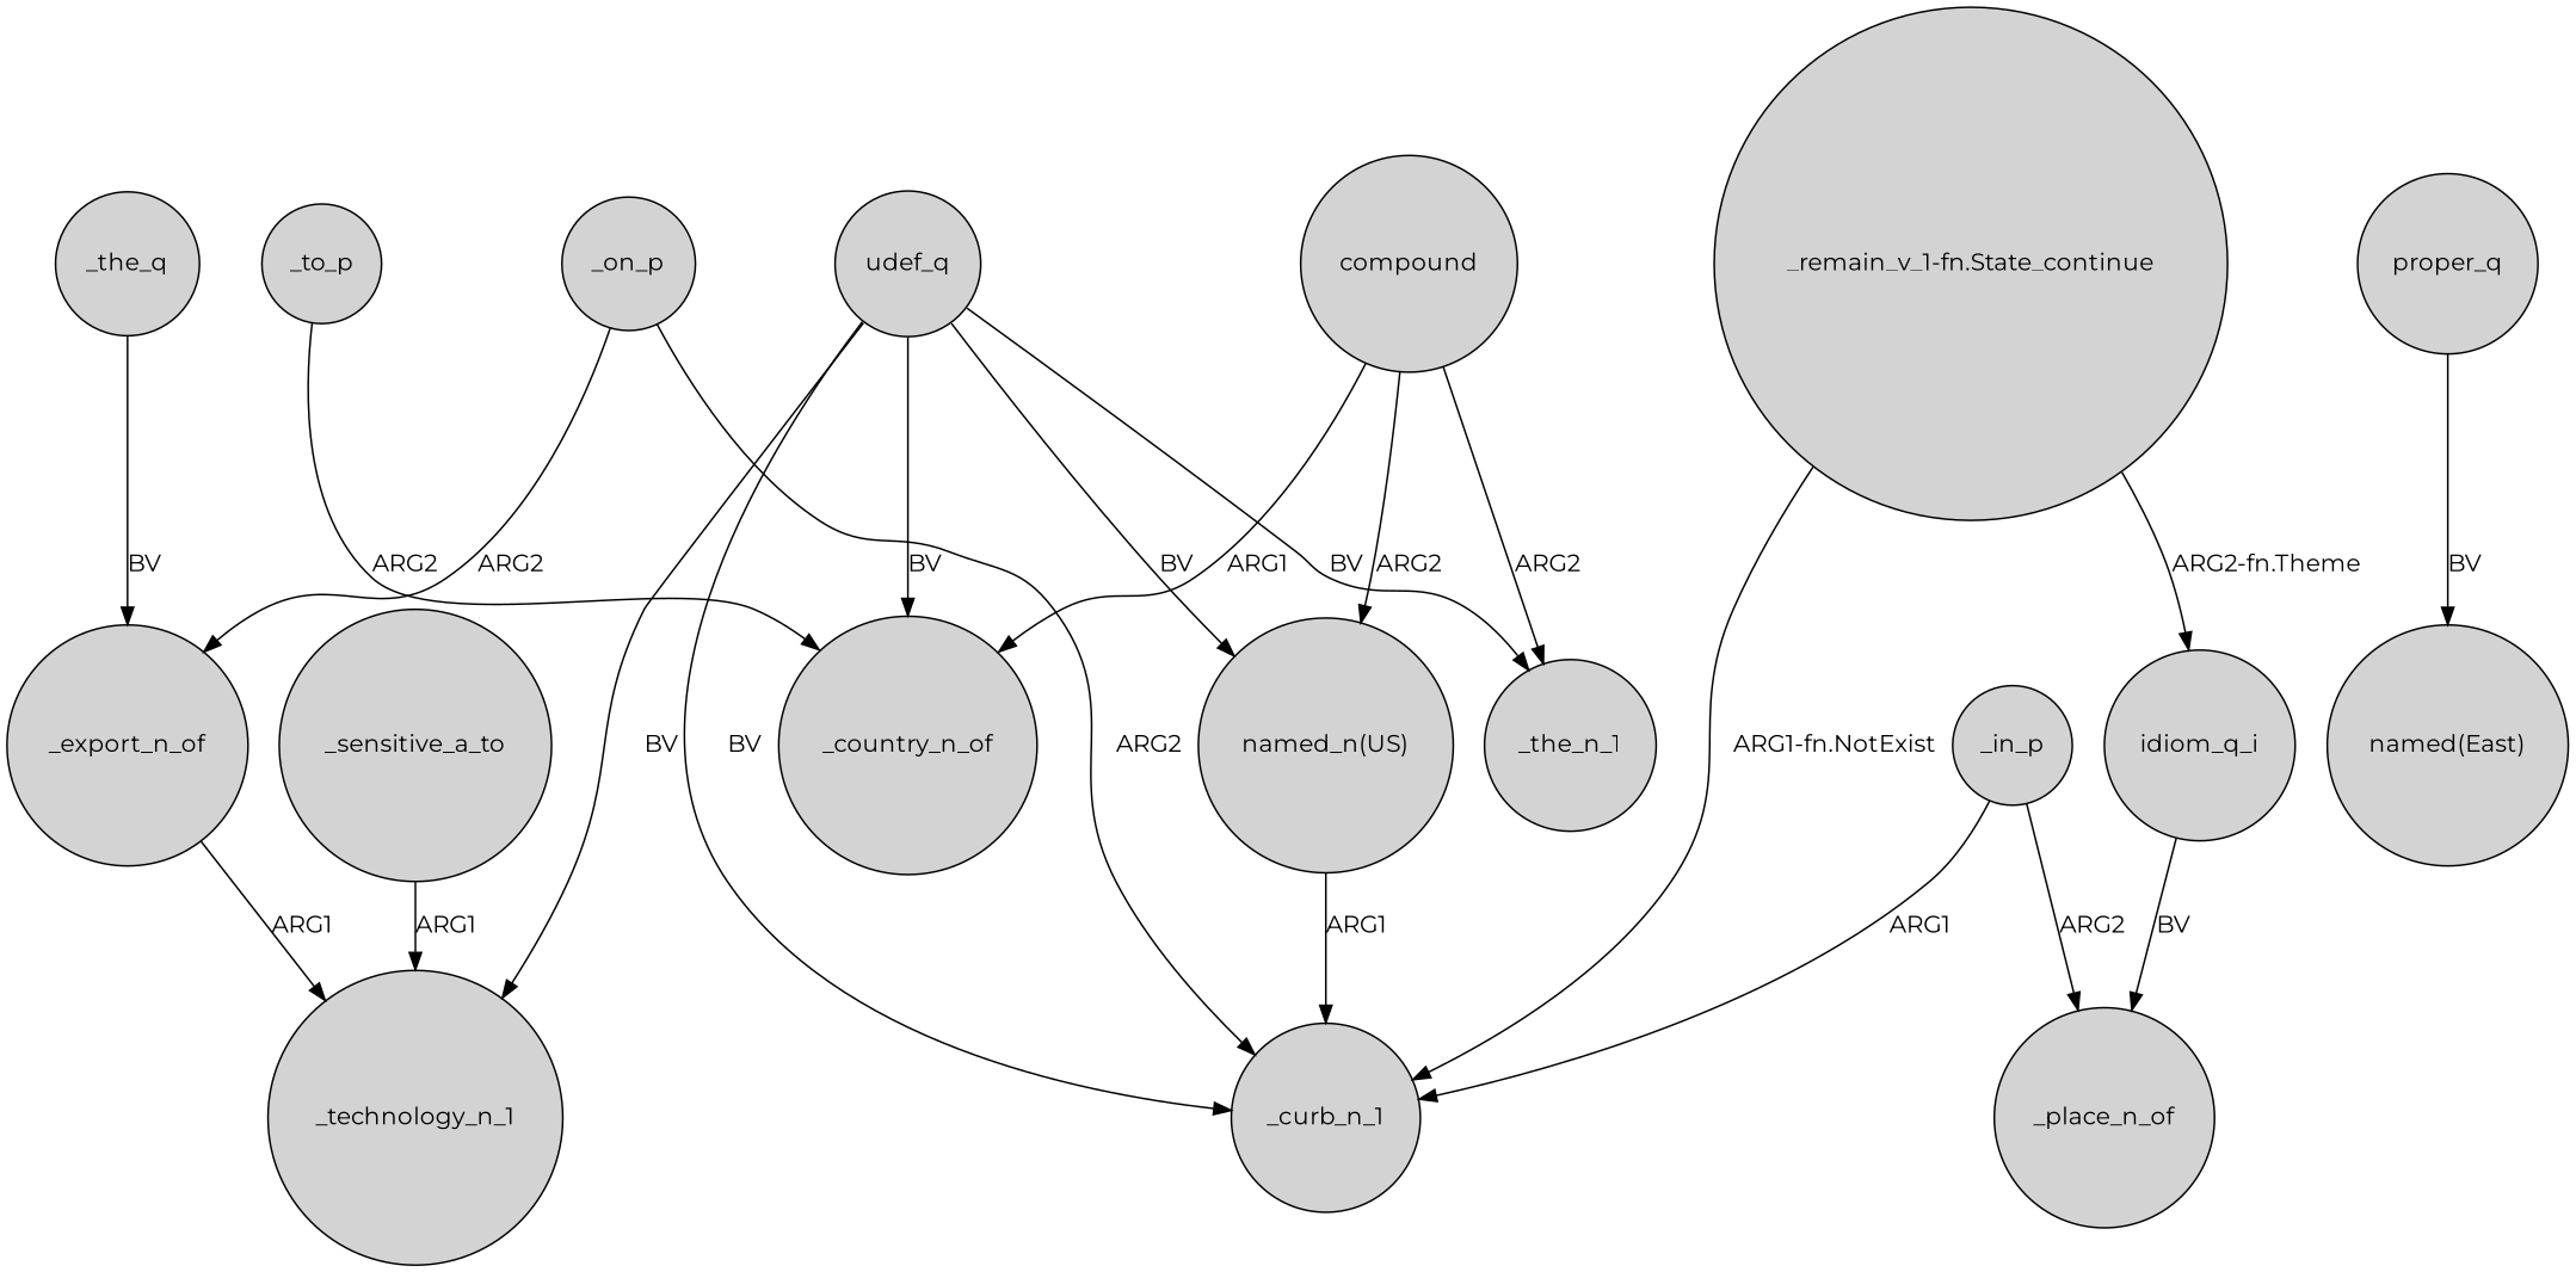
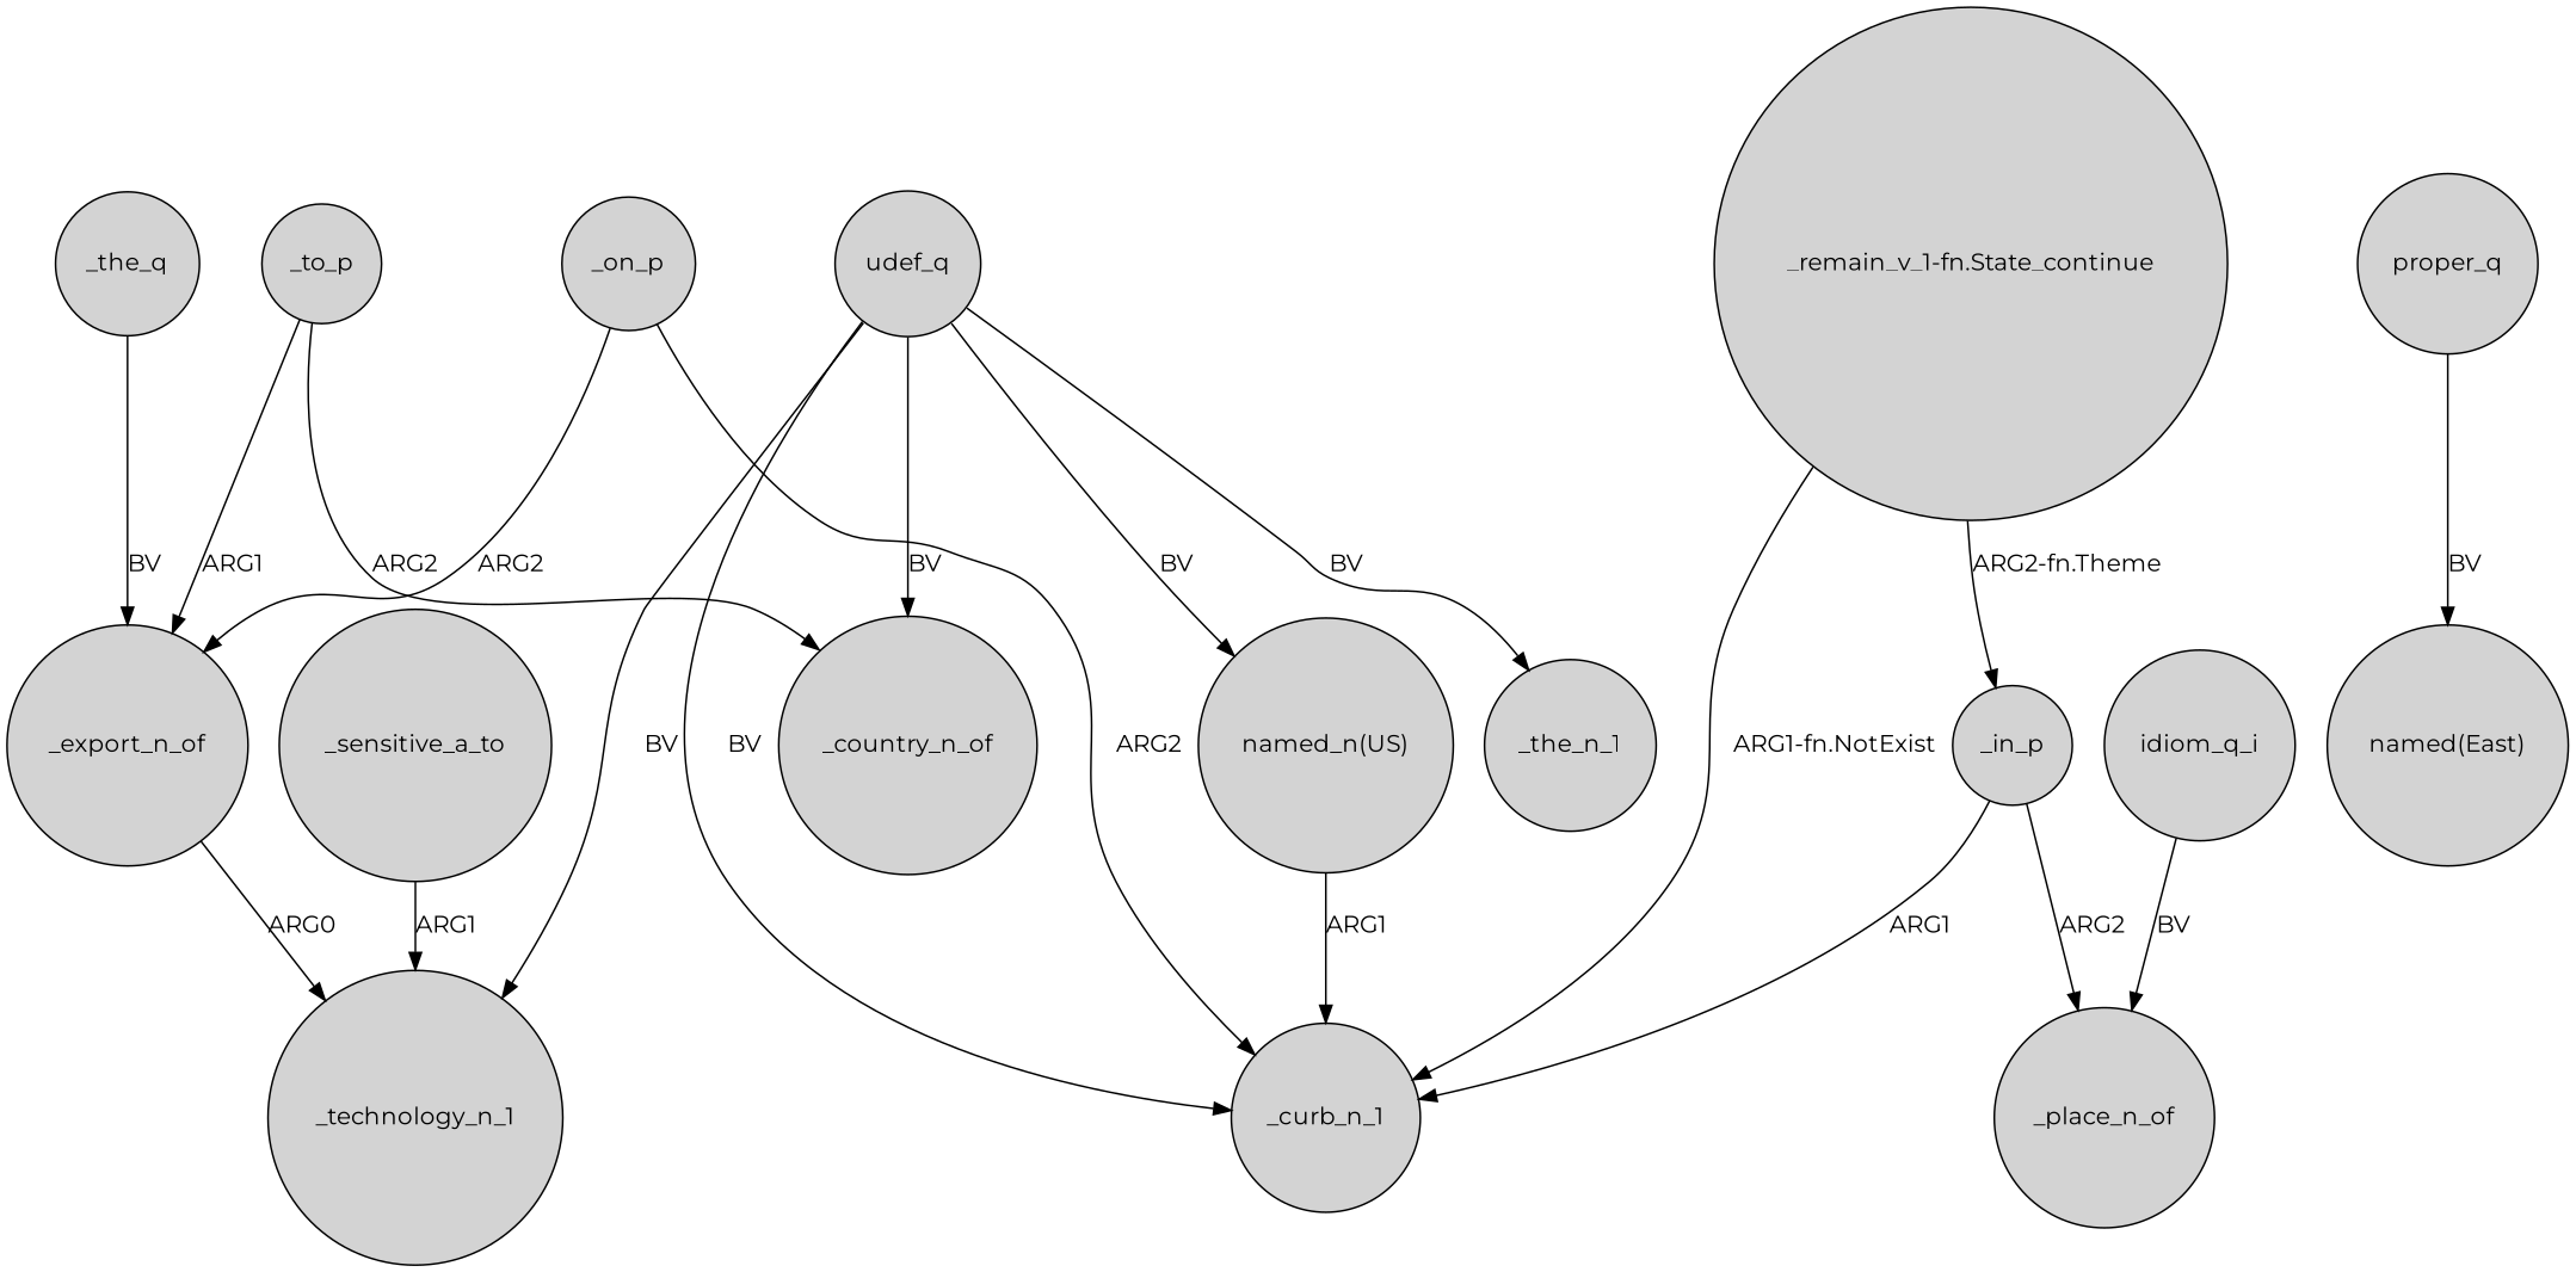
  digraph {
    fontname=Montserrat
    node [fontname=Montserrat shape=circle style=filled]
    edge [fontname=Montserrat]
    _to_p
    _export_n_of
    _country_n_of
    _technology_n_1
    udef_q
    "named_n(US)"
    _curb_n_1
    n8 [label=_the_n_1]
-   compound
    "_remain_v_1-fn.State_continue"
    _in_p
    _place_n_of
    _on_p
    _the_q
    _sensitive_a_to
    proper_q
    "named(East)"
    idiom_q_i
+   _to_p -> _export_n_of [label=ARG1]
    _to_p -> _country_n_of [label=ARG2]
-   _export_n_of -> _technology_n_1 [label=ARG1]
+   _export_n_of -> _technology_n_1 [label=ARG0]
    udef_q -> _country_n_of [label=BV]
    udef_q -> _technology_n_1 [label=BV]
    udef_q -> "named_n(US)" [label=BV]
    udef_q -> _curb_n_1 [label=BV]
    udef_q -> n8 [label=BV]
    "named_n(US)" -> _curb_n_1 [label=ARG1]
-   compound -> _country_n_of [label=ARG1]
-   compound -> "named_n(US)" [label=ARG2]
-   compound -> n8 [label=ARG2]
    "_remain_v_1-fn.State_continue" -> _curb_n_1 [label="ARG1-fn.NotExist"]
-   "_remain_v_1-fn.State_continue" -> idiom_q_i [label="ARG2-fn.Theme"]
+   "_remain_v_1-fn.State_continue" -> _in_p [label="ARG2-fn.Theme"]
    _in_p -> _curb_n_1 [label=ARG1]
    _in_p -> _place_n_of [label=ARG2]
    _on_p -> _export_n_of [label=ARG2]
    _on_p -> _curb_n_1 [label=ARG2]
    _the_q -> _export_n_of [label=BV]
    _sensitive_a_to -> _technology_n_1 [label=ARG1]
    proper_q -> "named(East)" [label=BV]
    idiom_q_i -> _place_n_of [label=BV]
  }
